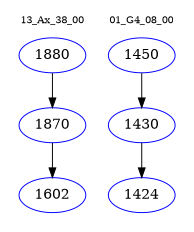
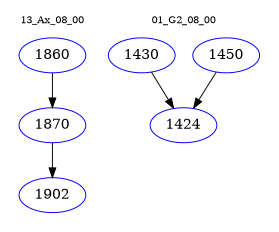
  digraph {
    node [color=blue]
    edge [color=black]
-   n1 [label=1880]
+   n1 [label=1860]
    n2 [label=1870]
-   n3 [label=1602]
+   n3 [label=1902]
    n4 [label=1450]
    n5 [label=1424]
    n6 [label=1430]
    subgraph cluster_1 {
      color=white
      fontsize=10
-     label="13_Ax_38_00"
+     label="13_Ax_08_00"
      n1
      n2
      n3
    }
    subgraph cluster_2 {
      color=white
      fontsize=10
-     label="01_G4_08_00"
+     label="01_G2_08_00"
      n4
      n5
      n6
    }
    n1 -> n2
    n2 -> n3
-   n4 -> n6
+   n4 -> n5
    n6 -> n5
  }
